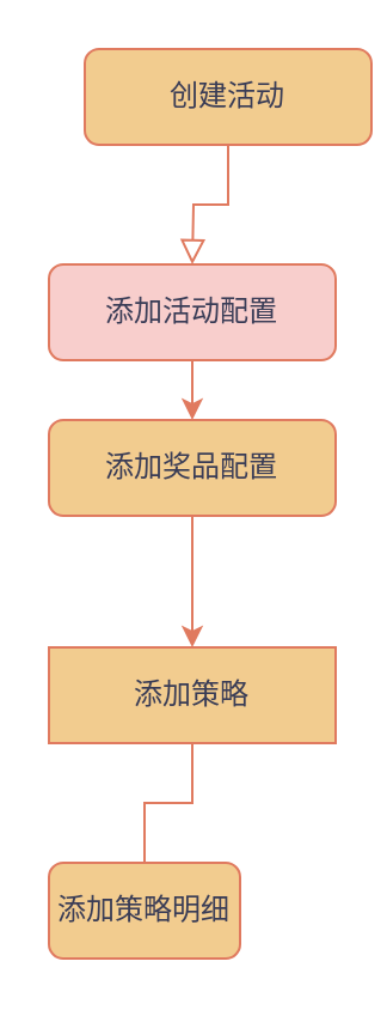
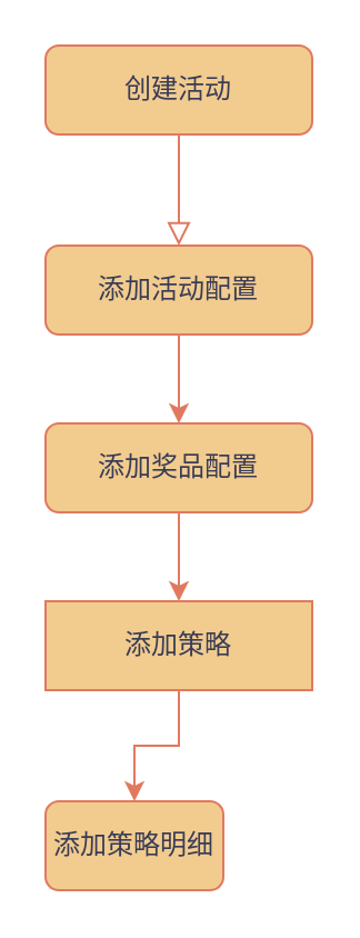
  <mxCell id="0" />
  <mxCell id="1" parent="0" />
  <mxCell id="2" value="" style="rounded=0;html=1;jettySize=auto;orthogonalLoop=1;fontSize=11;endArrow=block;endFill=0;endSize=8;strokeWidth=1;shadow=0;labelBackgroundColor=none;edgeStyle=orthogonalEdgeStyle;strokeColor=#E07A5F;fontColor=default;" parent="1" source="3" edge="1"><mxGeometry relative="1" as="geometry"><mxPoint x="80" y="110" as="targetPoint" /></mxGeometry></mxCell>
- <mxCell id="3" value="创建活动" style="rounded=1;whiteSpace=wrap;html=1;fontSize=12;glass=0;strokeWidth=1;shadow=0;labelBackgroundColor=none;fillColor=#F2CC8F;strokeColor=#E07A5F;fontColor=#393C56;" parent="1" vertex="1"><mxGeometry x="35" y="20" width="120" height="40" as="geometry" /></mxCell>
+ <mxCell id="3" value="创建活动" style="rounded=1;whiteSpace=wrap;html=1;fontSize=12;glass=0;strokeWidth=1;shadow=0;labelBackgroundColor=none;fillColor=#F2CC8F;strokeColor=#E07A5F;fontColor=#393C56;" parent="1" vertex="1"><mxGeometry x="20" y="20" width="120" height="40" as="geometry" /></mxCell>
  <mxCell id="4" value="" style="edgeStyle=orthogonalEdgeStyle;rounded=0;orthogonalLoop=1;jettySize=auto;html=1;labelBackgroundColor=none;strokeColor=#E07A5F;fontColor=default;" edge="1" parent="1" source="5" target="9"><mxGeometry relative="1" as="geometry" /></mxCell>
- <mxCell id="5" value="添加活动配置" style="rounded=1;whiteSpace=wrap;html=1;fontSize=12;glass=0;strokeWidth=1;shadow=0;labelBackgroundColor=none;fillColor=#f8cecc;strokeColor=#E07A5F;fontColor=#393C56;" parent="1" vertex="1"><mxGeometry x="20" y="110" width="120" height="40" as="geometry" /></mxCell>
- <mxCell id="6" value="" style="edgeStyle=orthogonalEdgeStyle;rounded=0;orthogonalLoop=1;jettySize=auto;html=1;labelBackgroundColor=none;strokeColor=#E07A5F;fontColor=default;endArrow=none;" edge="1" parent="1" source="7" target="10"><mxGeometry relative="1" as="geometry" /></mxCell>
+ <mxCell id="5" value="添加活动配置" style="rounded=1;whiteSpace=wrap;html=1;fontSize=12;glass=0;strokeWidth=1;shadow=0;labelBackgroundColor=none;fillColor=#F2CC8F;strokeColor=#E07A5F;fontColor=#393C56;" parent="1" vertex="1"><mxGeometry x="20" y="110" width="120" height="40" as="geometry" /></mxCell>
+ <mxCell id="6" value="" style="edgeStyle=orthogonalEdgeStyle;rounded=0;orthogonalLoop=1;jettySize=auto;html=1;labelBackgroundColor=none;strokeColor=#E07A5F;fontColor=default;" edge="1" parent="1" source="7" target="10"><mxGeometry relative="1" as="geometry" /></mxCell>
  <mxCell id="7" value="添加策略" style="whiteSpace=wrap;html=1;fontSize=12;glass=0;strokeWidth=1;shadow=0;labelBackgroundColor=none;fillColor=#F2CC8F;strokeColor=#E07A5F;fontColor=#393C56;rounded=0;" parent="1" vertex="1"><mxGeometry x="20" y="270" width="120" height="40" as="geometry" /></mxCell>
  <mxCell id="8" value="" style="edgeStyle=orthogonalEdgeStyle;rounded=0;orthogonalLoop=1;jettySize=auto;html=1;labelBackgroundColor=none;strokeColor=#E07A5F;fontColor=default;" edge="1" parent="1" source="9" target="7"><mxGeometry relative="1" as="geometry" /></mxCell>
- <mxCell id="9" value="添加奖品配置" style="rounded=1;whiteSpace=wrap;html=1;fontSize=12;glass=0;strokeWidth=1;shadow=0;labelBackgroundColor=none;fillColor=#F2CC8F;strokeColor=#E07A5F;fontColor=#393C56;" parent="1" vertex="1"><mxGeometry x="20" y="175" width="120" height="40" as="geometry" /></mxCell>
+ <mxCell id="9" value="添加奖品配置" style="rounded=1;whiteSpace=wrap;html=1;fontSize=12;glass=0;strokeWidth=1;shadow=0;labelBackgroundColor=none;fillColor=#F2CC8F;strokeColor=#E07A5F;fontColor=#393C56;" parent="1" vertex="1"><mxGeometry x="20" y="190" width="120" height="40" as="geometry" /></mxCell>
  <mxCell id="10" value="添加策略明细" style="rounded=1;whiteSpace=wrap;html=1;fontSize=12;glass=0;strokeWidth=1;shadow=0;labelBackgroundColor=none;fillColor=#F2CC8F;strokeColor=#E07A5F;fontColor=#393C56;" vertex="1" parent="1"><mxGeometry x="20" y="360" width="80" height="40" as="geometry" /></mxCell>
